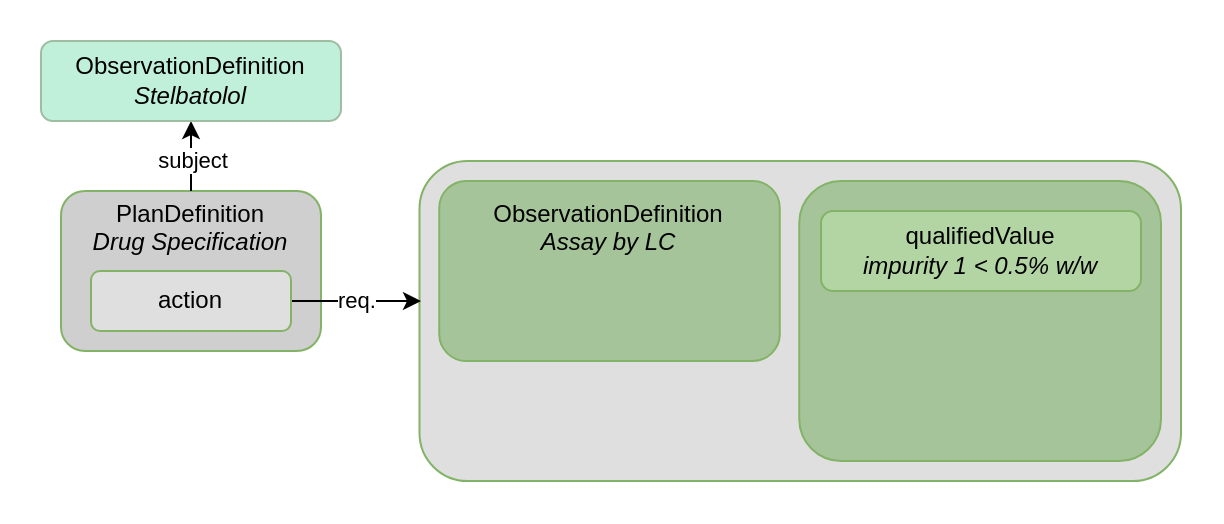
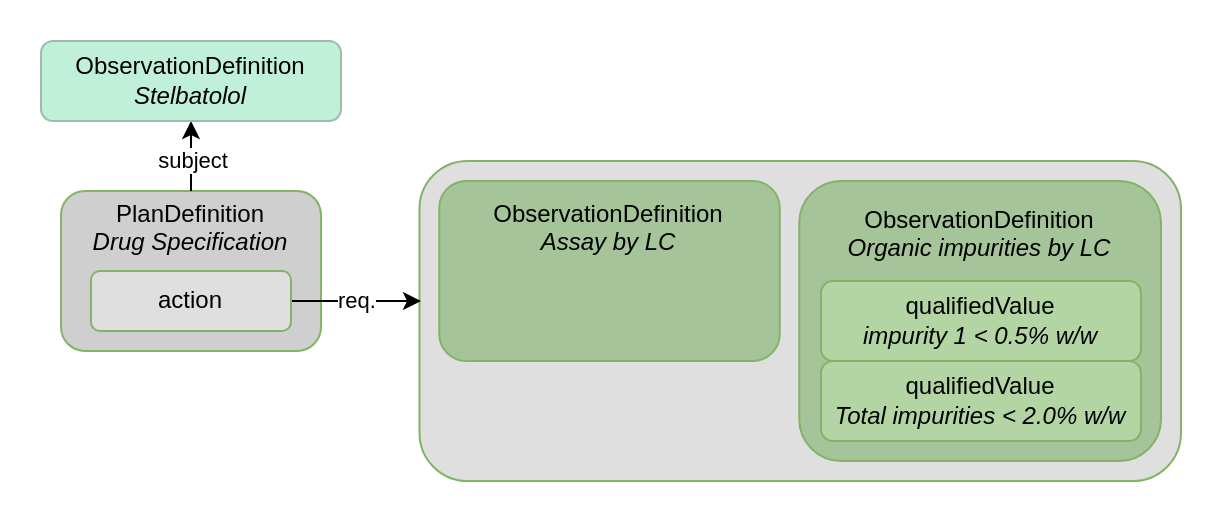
  <mxCell id="0" />
  <mxCell id="1" parent="0" />
  <mxCell id="2" value="" style="rounded=1;whiteSpace=wrap;html=1;fontSize=12;glass=0;strokeWidth=1;shadow=0;fillColor=#dfdfdf;strokeColor=#82b366;labelPosition=center;verticalLabelPosition=middle;align=center;verticalAlign=middle;" parent="1" vertex="1"><mxGeometry x="209.25" y="80" width="380.75" height="160" as="geometry" /></mxCell>
  <mxCell id="3" value="ObservationDefinition&lt;br&gt;&lt;i&gt;Organic impurities by LC&lt;br&gt;&lt;br&gt;&lt;br&gt;&lt;br&gt;&lt;br&gt;&lt;br&gt;&lt;br&gt;&lt;/i&gt;" style="rounded=1;whiteSpace=wrap;html=1;fontSize=12;glass=0;strokeWidth=1;shadow=0;fillColor=#A6C499;strokeColor=#82b366;labelPosition=center;verticalLabelPosition=middle;align=center;verticalAlign=middle;" parent="1" vertex="1"><mxGeometry x="399.13" y="90" width="180.87" height="140" as="geometry" /></mxCell>
  <mxCell id="4" value="PlanDefinition&lt;br&gt;&lt;i&gt;Drug Specification&lt;br&gt;&lt;br&gt;&lt;br&gt;&lt;br&gt;&lt;/i&gt;" style="rounded=1;whiteSpace=wrap;html=1;fontSize=12;glass=0;strokeWidth=1;shadow=0;fillColor=#cfcfcf;strokeColor=#82b366;" parent="1" vertex="1"><mxGeometry x="30" y="95" width="130" height="80" as="geometry" /></mxCell>
  <mxCell id="5" value="req." style="endArrow=classic;html=1;rounded=0;exitX=1;exitY=0.5;exitDx=0;exitDy=0;" parent="1" source="6" edge="1"><mxGeometry width="50" height="50" relative="1" as="geometry"><mxPoint x="590" y="385" as="sourcePoint" /><mxPoint x="210" y="150" as="targetPoint" /></mxGeometry></mxCell>
  <mxCell id="6" value="action" style="rounded=1;whiteSpace=wrap;html=1;fontSize=12;glass=0;strokeWidth=1;shadow=0;fillColor=#dfdfdf;strokeColor=#82b366;" parent="1" vertex="1"><mxGeometry x="45" y="135" width="100" height="30" as="geometry" /></mxCell>
  <mxCell id="7" value="" style="endArrow=classic;html=1;rounded=0;exitX=0.5;exitY=0;exitDx=0;exitDy=0;entryX=0.5;entryY=1;entryDx=0;entryDy=0;" parent="1" source="4" target="9" edge="1"><mxGeometry width="50" height="50" relative="1" as="geometry"><mxPoint x="190" y="170" as="sourcePoint" /><mxPoint x="123" y="50" as="targetPoint" /></mxGeometry></mxCell>
  <mxCell id="8" value="subject" style="edgeLabel;html=1;align=center;verticalAlign=middle;resizable=0;points=[];" parent="7" vertex="1" connectable="0"><mxGeometry x="0.238" y="-3" relative="1" as="geometry"><mxPoint x="-3" y="6" as="offset" /></mxGeometry></mxCell>
  <mxCell id="9" value="ObservationDefinition&lt;br&gt;&lt;i style=&quot;border-color: var(--border-color);&quot;&gt;Stelbatolol&lt;/i&gt;" style="rounded=1;whiteSpace=wrap;html=1;fontSize=12;glass=0;strokeWidth=1;shadow=0;fillColor=#c1f0da;strokeColor=#9ebda2;" parent="1" vertex="1"><mxGeometry x="20" y="20" width="150" height="40" as="geometry" /></mxCell>
  <mxCell id="10" value="ObservationDefinition&lt;br&gt;&lt;i&gt;Assay by LC&lt;br&gt;&lt;br&gt;&lt;br&gt;&lt;br&gt;&lt;/i&gt;" style="rounded=1;whiteSpace=wrap;html=1;fontSize=12;glass=0;strokeWidth=1;shadow=0;fillColor=#A6C499;strokeColor=#82b366;labelPosition=center;verticalLabelPosition=middle;align=center;verticalAlign=middle;" parent="1" vertex="1"><mxGeometry x="219.13" y="90" width="170.25" height="90" as="geometry" /></mxCell>
- <mxCell id="11" value="&lt;div&gt;qualifiedValue&lt;/div&gt;&lt;div&gt;&lt;i&gt;impurity 1 &amp;lt; 0.5% w/w&lt;/i&gt;&lt;/div&gt;" style="rounded=1;whiteSpace=wrap;html=1;fontSize=12;glass=0;strokeWidth=1;shadow=0;fillColor=#b3d5a4;strokeColor=#82b366;" parent="1" vertex="1"><mxGeometry x="410.01" y="105" width="159.99" height="40" as="geometry" /></mxCell>
+ <mxCell id="11" value="&lt;div&gt;qualifiedValue&lt;/div&gt;&lt;div&gt;&lt;i&gt;impurity 1 &amp;lt; 0.5% w/w&lt;/i&gt;&lt;/div&gt;" style="rounded=1;whiteSpace=wrap;html=1;fontSize=12;glass=0;strokeWidth=1;shadow=0;fillColor=#b3d5a4;strokeColor=#82b366;" parent="1" vertex="1"><mxGeometry x="410.01" y="140" width="159.99" height="40" as="geometry" /></mxCell>
+ <mxCell id="12" value="&lt;div&gt;qualifiedValue&lt;br&gt;&lt;i&gt;&lt;span style=&quot;background-color: initial;&quot;&gt;Total impurities&amp;nbsp;&lt;/span&gt;&lt;span style=&quot;background-color: initial;&quot;&gt;&amp;lt; 2.0% w/w&lt;/span&gt;&lt;/i&gt;&lt;/div&gt;" style="rounded=1;whiteSpace=wrap;html=1;fontSize=12;glass=0;strokeWidth=1;shadow=0;fillColor=#b3d5a4;strokeColor=#82b366;" parent="1" vertex="1"><mxGeometry x="410.01" y="180" width="159.99" height="40" as="geometry" /></mxCell>
